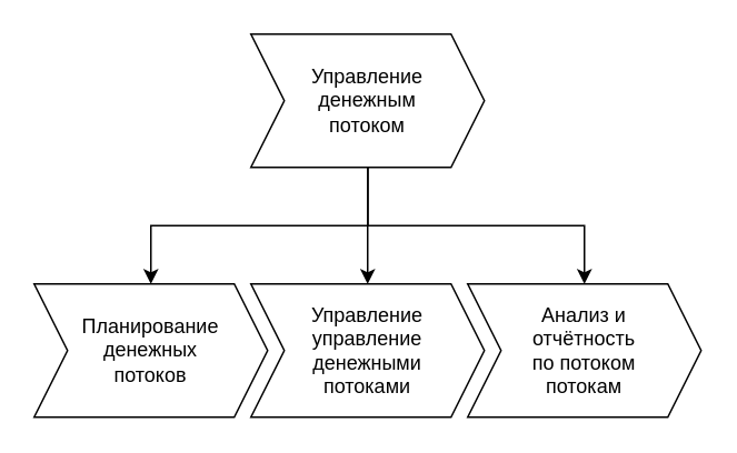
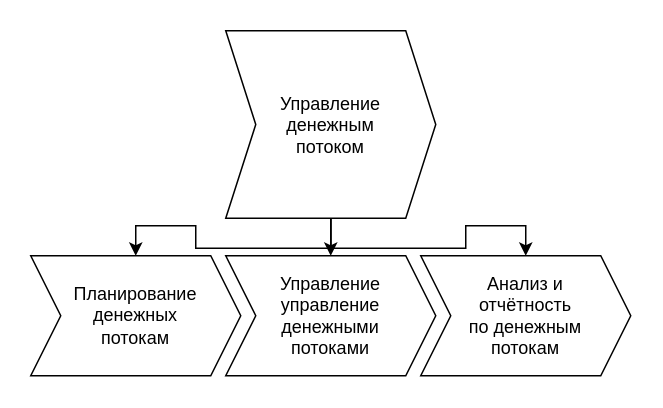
  <mxCell id="0" />
  <mxCell id="1" parent="0" />
  <mxCell id="2" style="edgeStyle=orthogonalEdgeStyle;rounded=0;orthogonalLoop=1;jettySize=auto;html=1;exitX=0.5;exitY=1;exitDx=0;exitDy=0;entryX=0.5;entryY=0;entryDx=0;entryDy=0;" parent="1" source="5" target="6" edge="1"><mxGeometry relative="1" as="geometry" /></mxCell>
  <mxCell id="3" style="edgeStyle=orthogonalEdgeStyle;rounded=0;orthogonalLoop=1;jettySize=auto;html=1;exitX=0.5;exitY=1;exitDx=0;exitDy=0;entryX=0.5;entryY=0;entryDx=0;entryDy=0;" parent="1" source="5" target="7" edge="1"><mxGeometry relative="1" as="geometry" /></mxCell>
  <mxCell id="4" style="edgeStyle=orthogonalEdgeStyle;rounded=0;orthogonalLoop=1;jettySize=auto;html=1;exitX=0.5;exitY=1;exitDx=0;exitDy=0;entryX=0.5;entryY=0;entryDx=0;entryDy=0;" parent="1" source="5" target="8" edge="1"><mxGeometry relative="1" as="geometry" /></mxCell>
- <mxCell id="5" value="Управление &lt;br&gt;денежным &lt;br&gt;потоком" style="shape=step;perimeter=stepPerimeter;whiteSpace=wrap;html=1;fixedSize=1;" parent="1" vertex="1"><mxGeometry x="150" width="140" height="80" as="geometry" y="20" /></mxCell>
- <mxCell id="6" value="Планирование&lt;br&gt;денежных&lt;br&gt;потоков" style="shape=step;perimeter=stepPerimeter;whiteSpace=wrap;html=1;fixedSize=1;" parent="1" vertex="1"><mxGeometry y="170" width="140" height="80" as="geometry" x="20" /></mxCell>
+ <mxCell id="5" value="Управление &lt;br&gt;денежным &lt;br&gt;потоком" style="shape=step;perimeter=stepPerimeter;whiteSpace=wrap;html=1;fixedSize=1;" parent="1" vertex="1"><mxGeometry x="150" y="20" width="140" height="125" as="geometry" /></mxCell>
+ <mxCell id="6" value="Планирование&lt;br&gt;денежных&lt;br&gt;потокам" style="shape=step;perimeter=stepPerimeter;whiteSpace=wrap;html=1;fixedSize=1;" parent="1" vertex="1"><mxGeometry y="170" width="140" height="80" as="geometry" x="20" /></mxCell>
  <mxCell id="7" value="Управление&lt;br&gt;управление&lt;br&gt;денежными&lt;br&gt;потоками" style="shape=step;perimeter=stepPerimeter;whiteSpace=wrap;html=1;fixedSize=1;" parent="1" vertex="1"><mxGeometry x="150" y="170" width="140" height="80" as="geometry" /></mxCell>
- <mxCell id="8" value="Анализ и&lt;br&gt;отчётность&lt;br&gt;по потоком&lt;br&gt;потокам" style="shape=step;perimeter=stepPerimeter;whiteSpace=wrap;html=1;fixedSize=1;" parent="1" vertex="1"><mxGeometry x="280" y="170" width="140" height="80" as="geometry" /></mxCell>
+ <mxCell id="8" value="Анализ и&lt;br&gt;отчётность&lt;br&gt;по денежным&lt;br&gt;потокам" style="shape=step;perimeter=stepPerimeter;whiteSpace=wrap;html=1;fixedSize=1;" parent="1" vertex="1"><mxGeometry x="280" y="170" width="140" height="80" as="geometry" /></mxCell>
